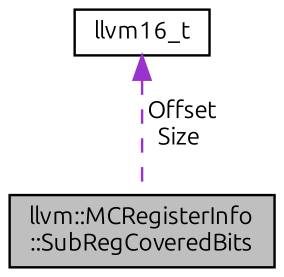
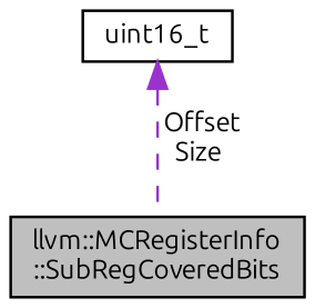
  digraph {
    fontname=Ubuntu
    node [color=black fontname=Ubuntu fontsize=10 shape=box]
    n1 [fillcolor=grey75 fontcolor=black height=0.2 label="llvm::MCRegisterInfo\l::SubRegCoveredBits" style=filled width=0.4]
-   n2 [height=0.2 label=llvm16_t width=0.4]
+   n2 [height=0.2 label=uint16_t width=0.4]
    n2 -> n1 [color=darkorchid3 dir=back fontname=Ubuntu fontsize=10 label=" Offset\nSize" labelfontname=Helvetica labelfontsize=10 style=dashed]
  }
